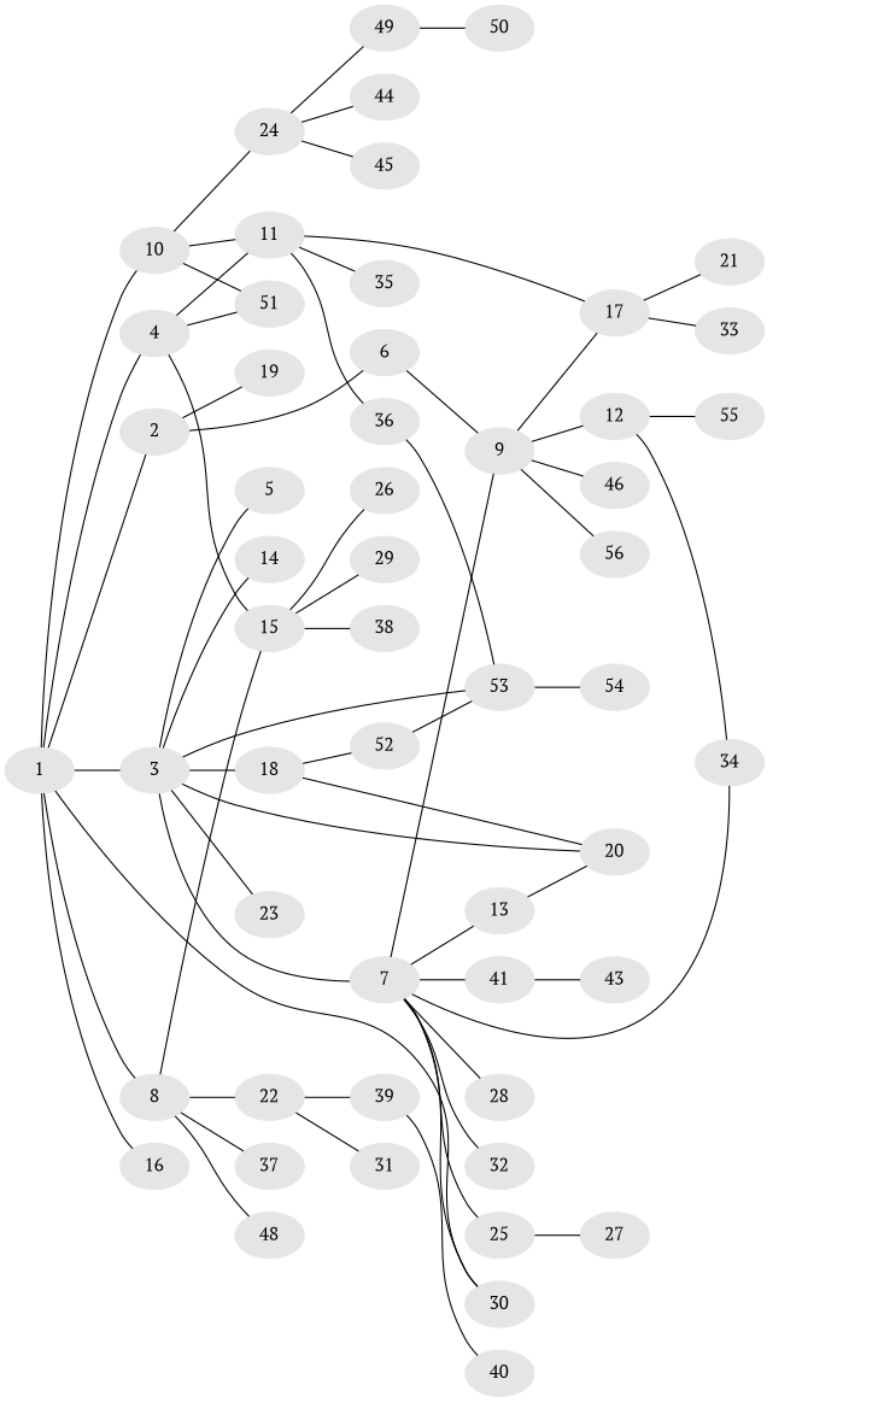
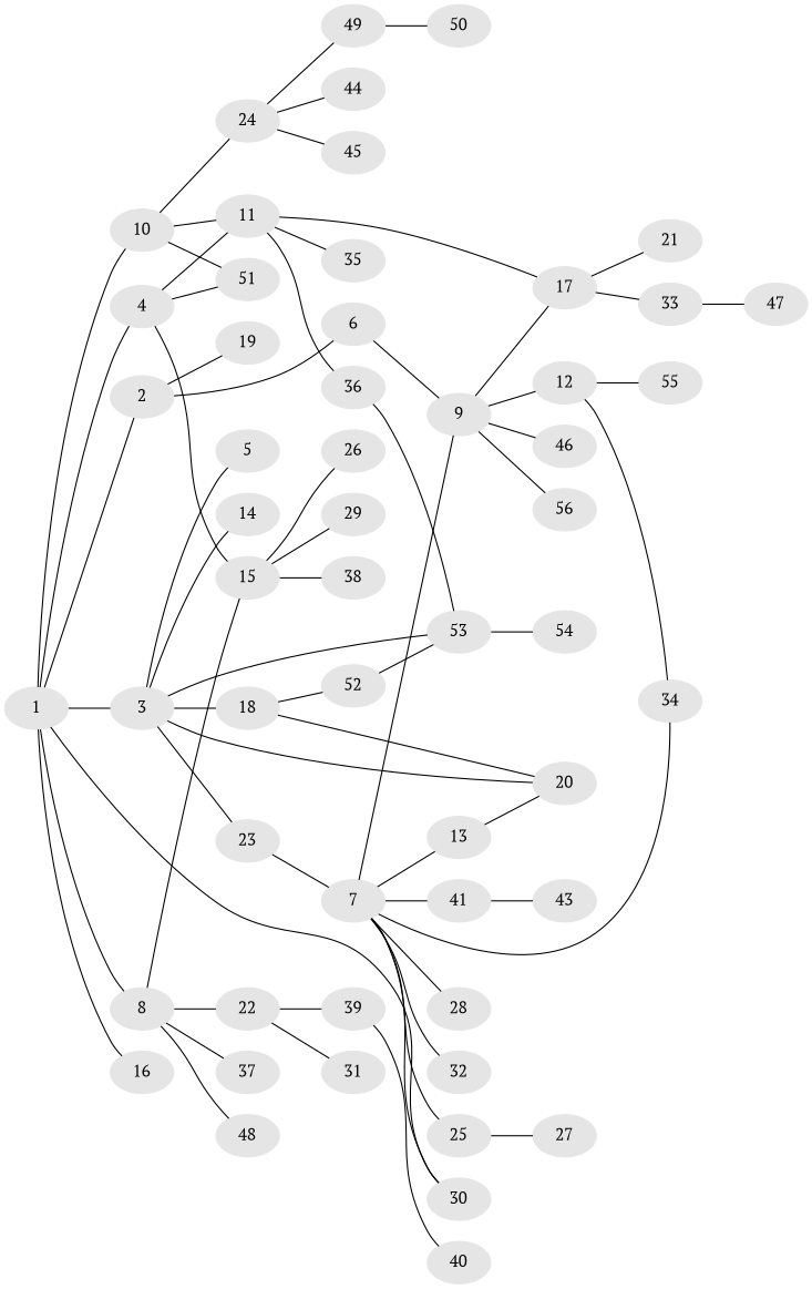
  graph {
    fontname="PT Serif"
    rankdir=LR
    node [color=gray90 fontname="PT Serif" style=filled]
    edge [fontname="PT Serif"]
    1
    2
    3
    4
    8
    10
    16
    30
    6
    19
    5
    7
    14
    18
    20
    23
    53
    11
    15
    51
    22
    37
    48
    24
    25
    27
    9
    13
    28
    32
    34
    41
    52
    54
    17
    35
    36
    26
    29
    38
    12
    46
    56
    43
    31
    39
    55
    21
    33
    44
    45
    49
+   47
    40
    50
    1 -- 2
    1 -- 3
    1 -- 4
    1 -- 8
    1 -- 10
    1 -- 16
    1 -- 30
    2 -- 6
    2 -- 19
    3 -- 5
-   3 -- 7
+   23 -- 7
    3 -- 14
    3 -- 18
    3 -- 20
    3 -- 23
    3 -- 53
    4 -- 11
    4 -- 15
    4 -- 51
    8 -- 15
    8 -- 22
    8 -- 37
    8 -- 48
    10 -- 11
    10 -- 51
    10 -- 24
    6 -- 9
    7 -- 30
    7 -- 25
    7 -- 9
    7 -- 13
    7 -- 28
    7 -- 32
    7 -- 34
    7 -- 41
    18 -- 20
    18 -- 52
    53 -- 54
    11 -- 17
    11 -- 35
    11 -- 36
    15 -- 26
    15 -- 29
    15 -- 38
    22 -- 31
    22 -- 39
    24 -- 44
    24 -- 45
    24 -- 49
    25 -- 27
    9 -- 17
    9 -- 12
    9 -- 46
    9 -- 56
    13 -- 20
    41 -- 43
    52 -- 53
    17 -- 21
    17 -- 33
    36 -- 53
    12 -- 34
    12 -- 55
    39 -- 40
+   33 -- 47
    49 -- 50
  }
